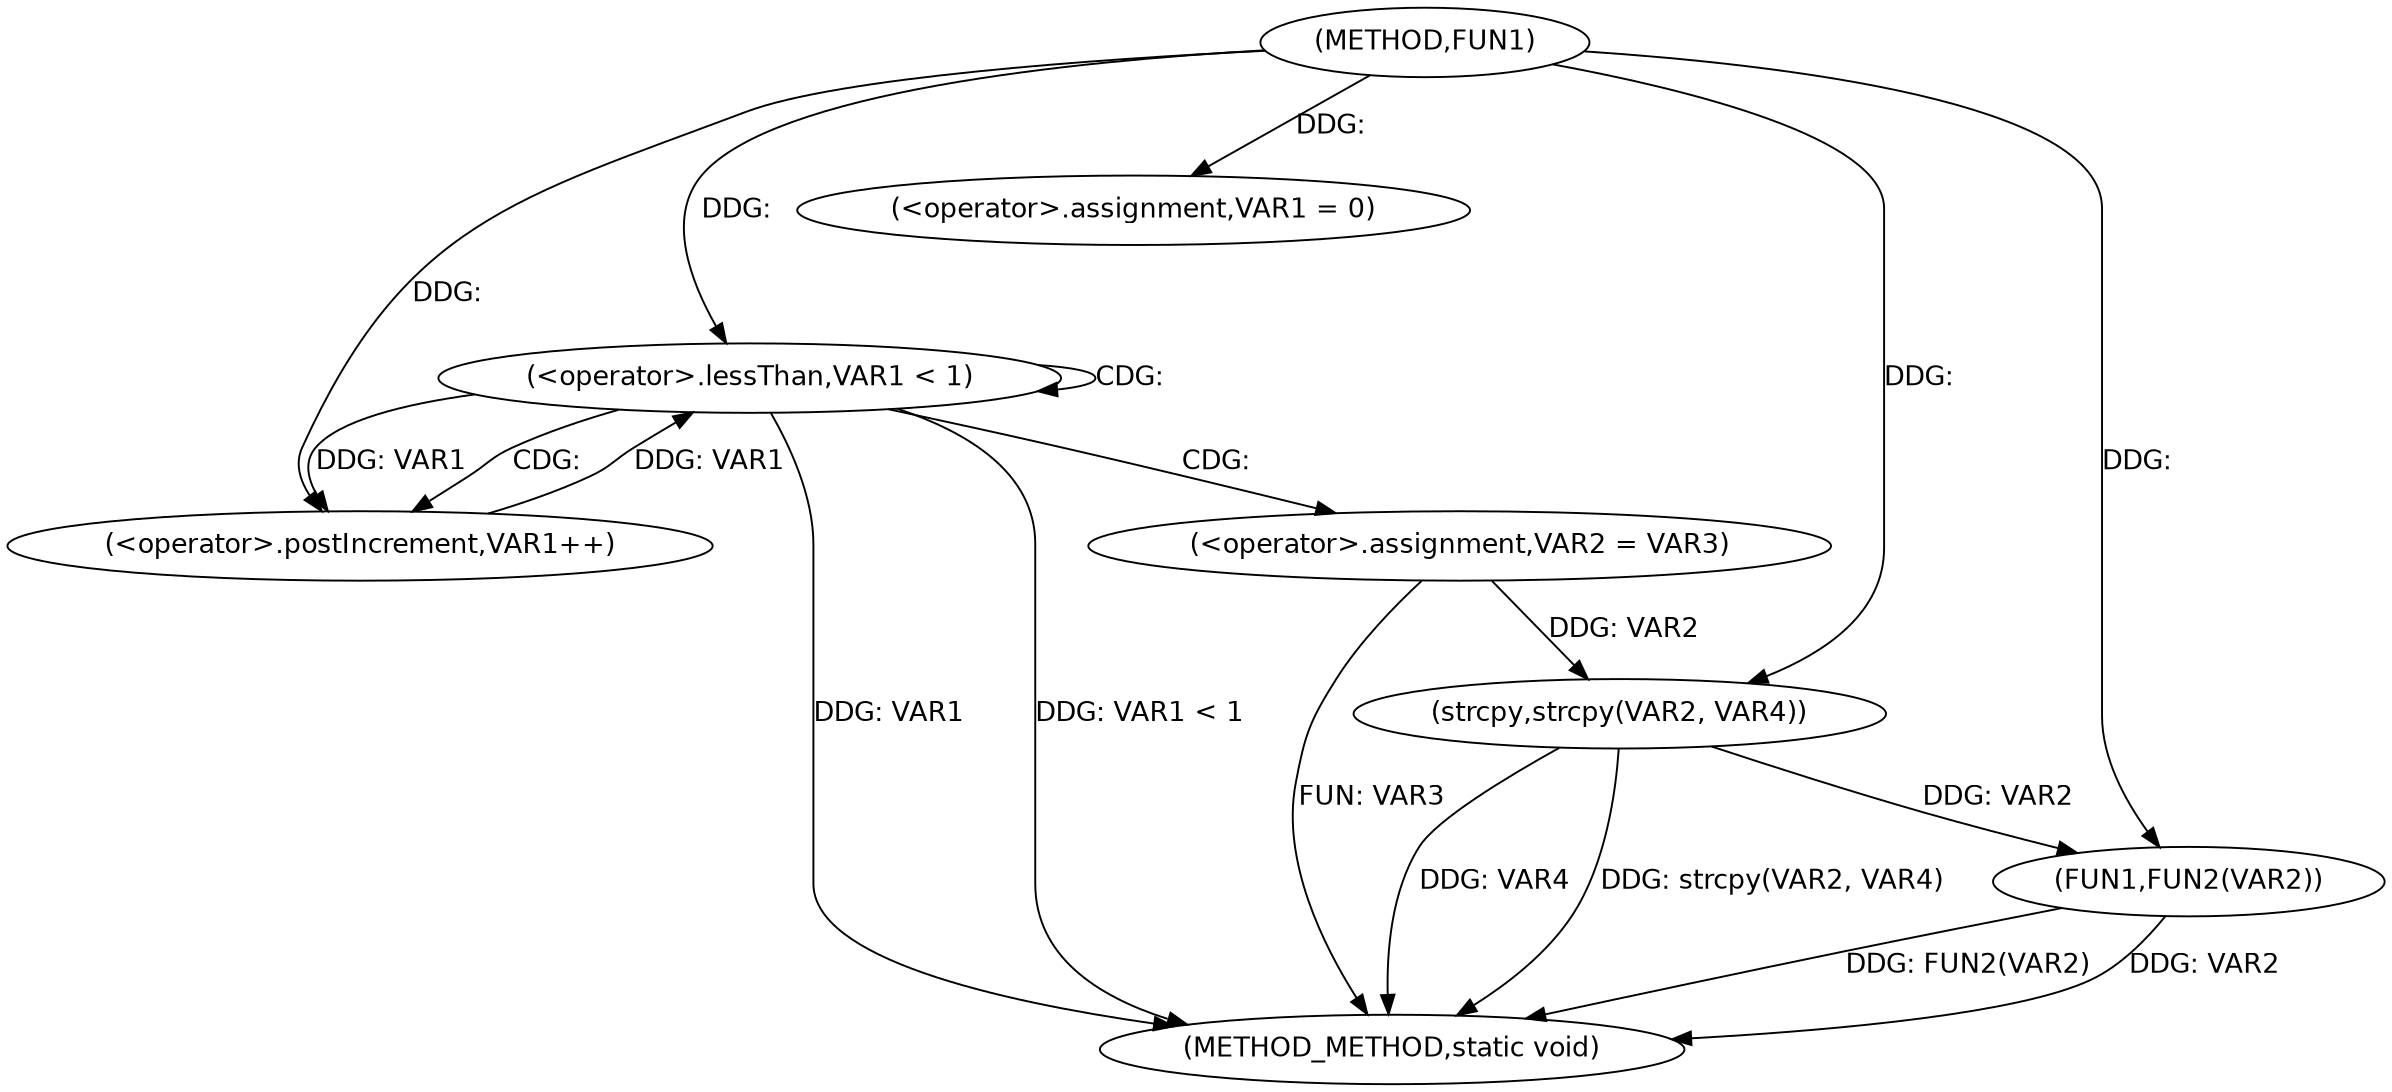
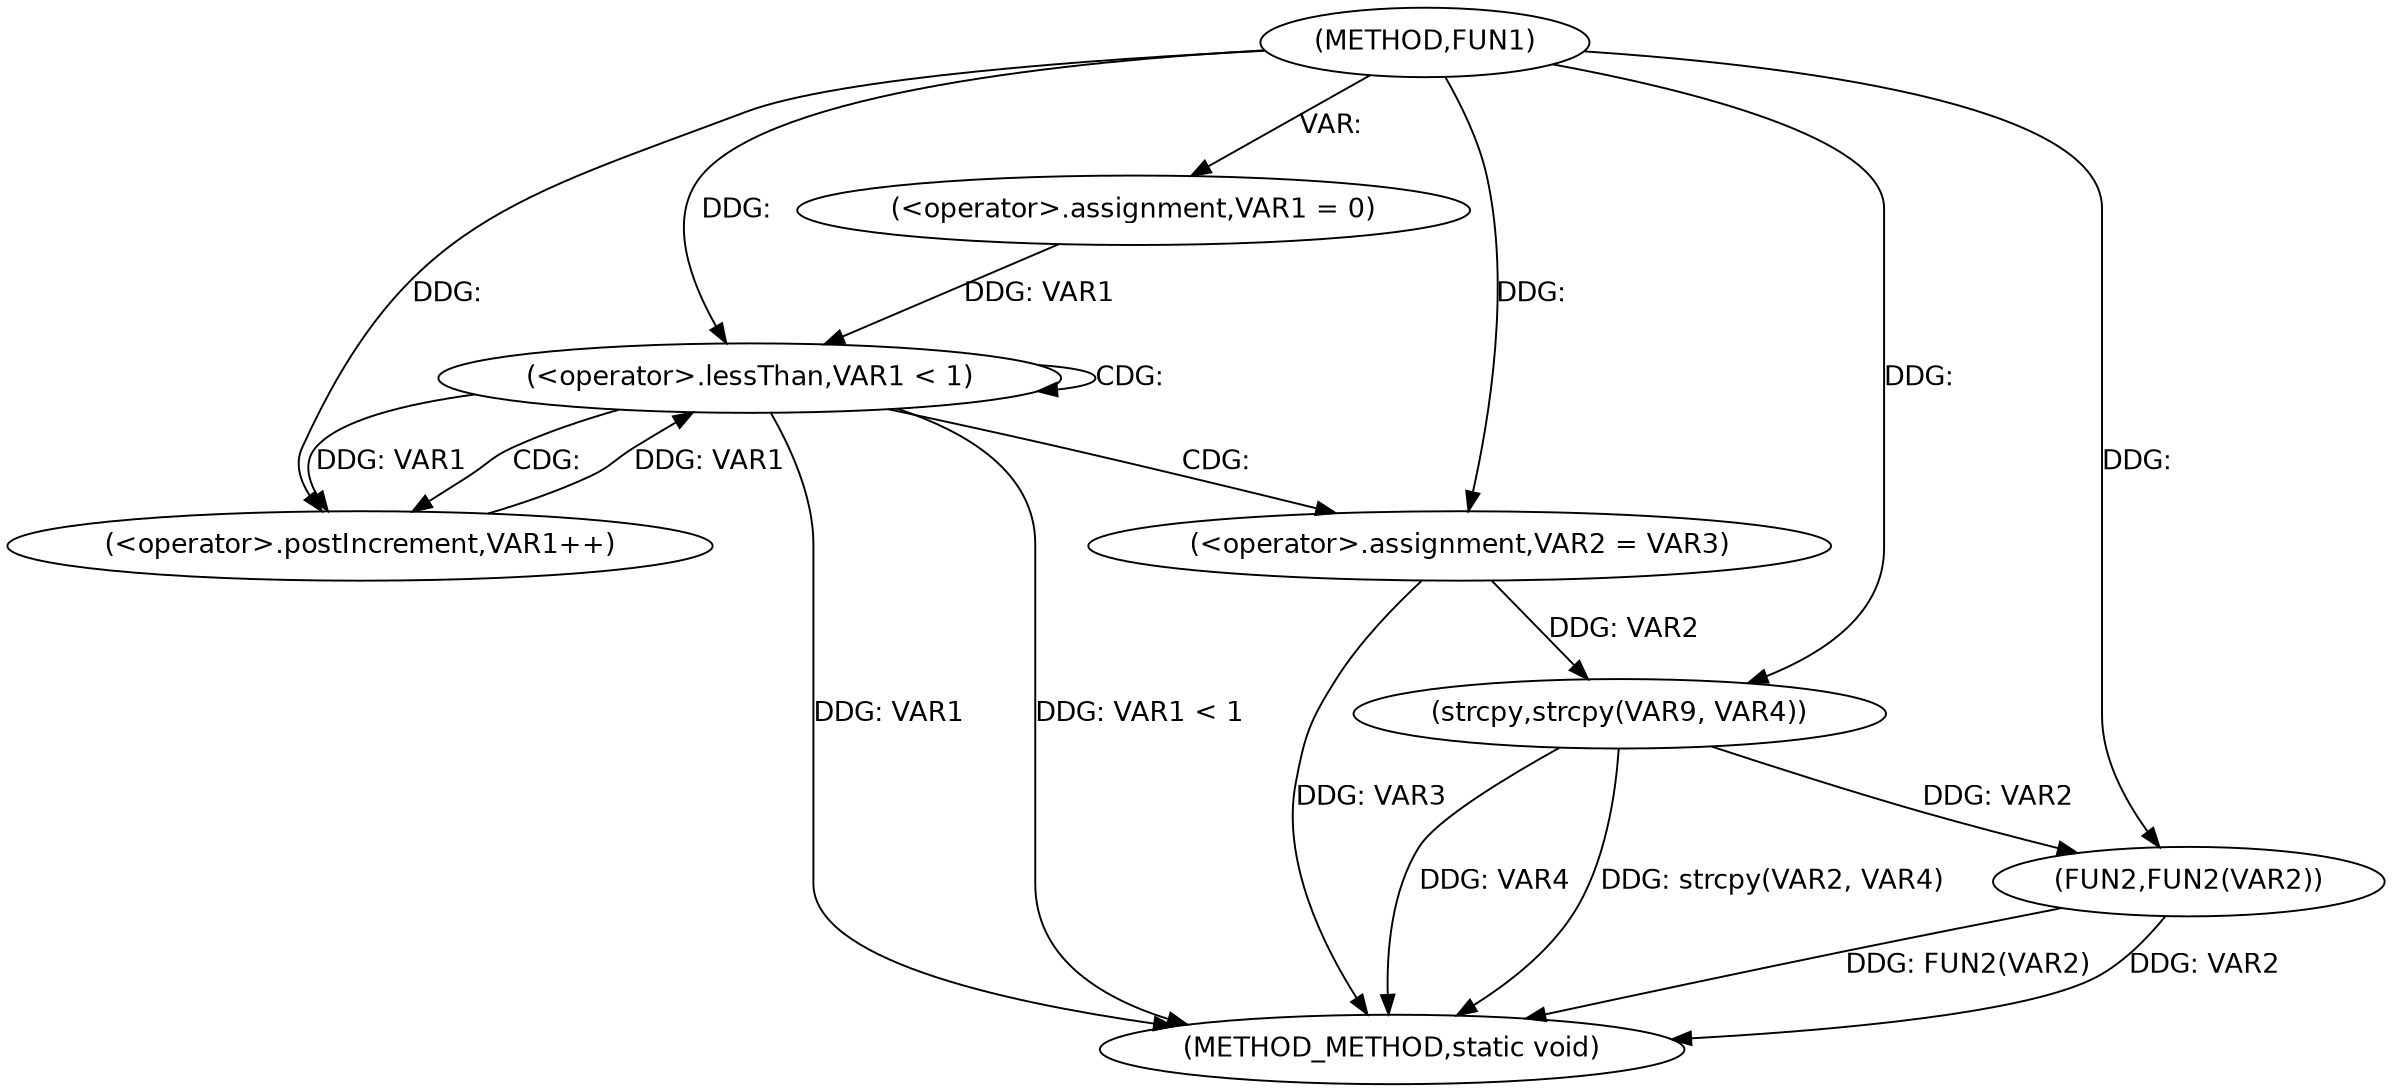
  digraph {
    fontname="DejaVu Sans"
    node [fontname="DejaVu Sans"]
    edge [fontname="DejaVu Sans"]
    n1 [label="(METHOD,FUN1)"]
    n2 [label="(<operator>.assignment,VAR1 = 0)"]
    n3 [label="(<operator>.lessThan,VAR1 < 1)"]
    n4 [label="(<operator>.postIncrement,VAR1++)"]
    n5 [label="(<operator>.assignment,VAR2 = VAR3)"]
-   n6 [label="(strcpy,strcpy(VAR2, VAR4))"]
-   n7 [label="(FUN1,FUN2(VAR2))"]
+   n6 [label="(strcpy,strcpy(VAR9, VAR4))"]
+   n7 [label="(FUN2,FUN2(VAR2))"]
    n8 [label="(METHOD_METHOD,static void)"]
-   n1 -> n2 [label="DDG: "]
+   n1 -> n2 [label="VAR: "]
    n1 -> n3 [label="DDG: "]
    n1 -> n4 [label="DDG: "]
+   n1 -> n5 [label="DDG: "]
    n1 -> n6 [label="DDG: "]
    n1 -> n7 [label="DDG: "]
+   n2 -> n3 [label="DDG: VAR1"]
    n3 -> n3 [label="CDG: "]
    n3 -> n4 [label="DDG: VAR1"]
    n3 -> n4 [label="CDG: "]
    n3 -> n5 [label="CDG: "]
    n3 -> n8 [label="DDG: VAR1"]
    n3 -> n8 [label="DDG: VAR1 < 1"]
    n4 -> n3 [label="DDG: VAR1"]
    n5 -> n6 [label="DDG: VAR2"]
-   n5 -> n8 [label="FUN: VAR3"]
+   n5 -> n8 [label="DDG: VAR3"]
    n6 -> n7 [label="DDG: VAR2"]
    n6 -> n8 [label="DDG: VAR4"]
    n6 -> n8 [label="DDG: strcpy(VAR2, VAR4)"]
    n7 -> n8 [label="DDG: FUN2(VAR2)"]
    n7 -> n8 [label="DDG: VAR2"]
  }
